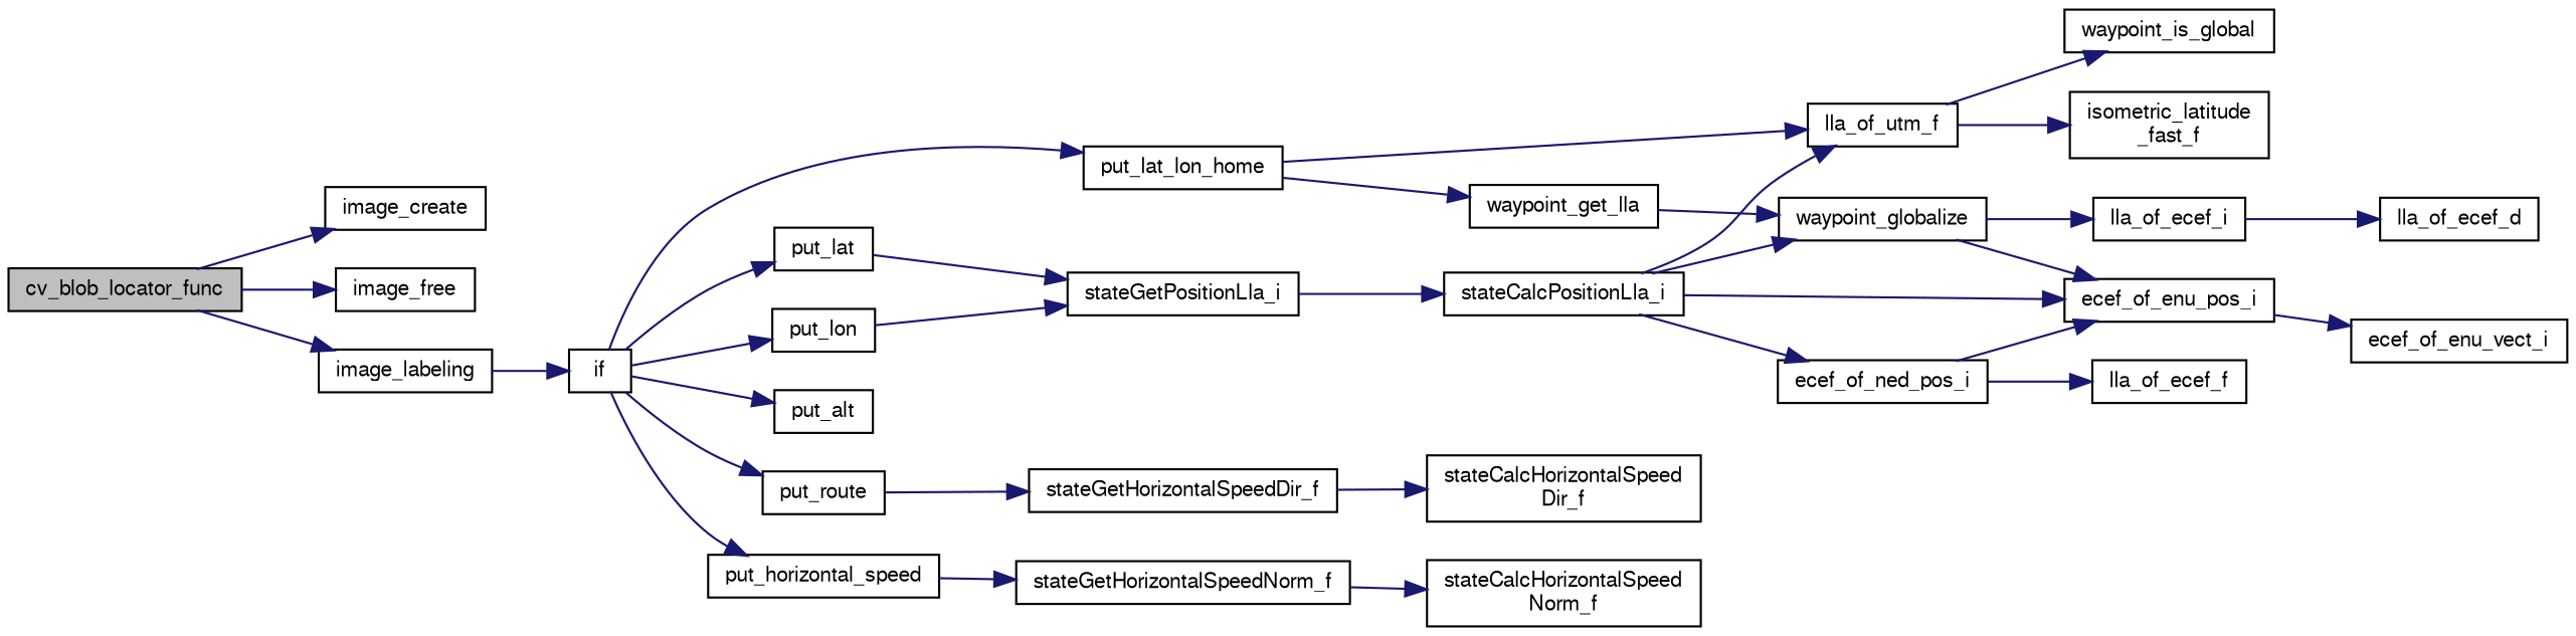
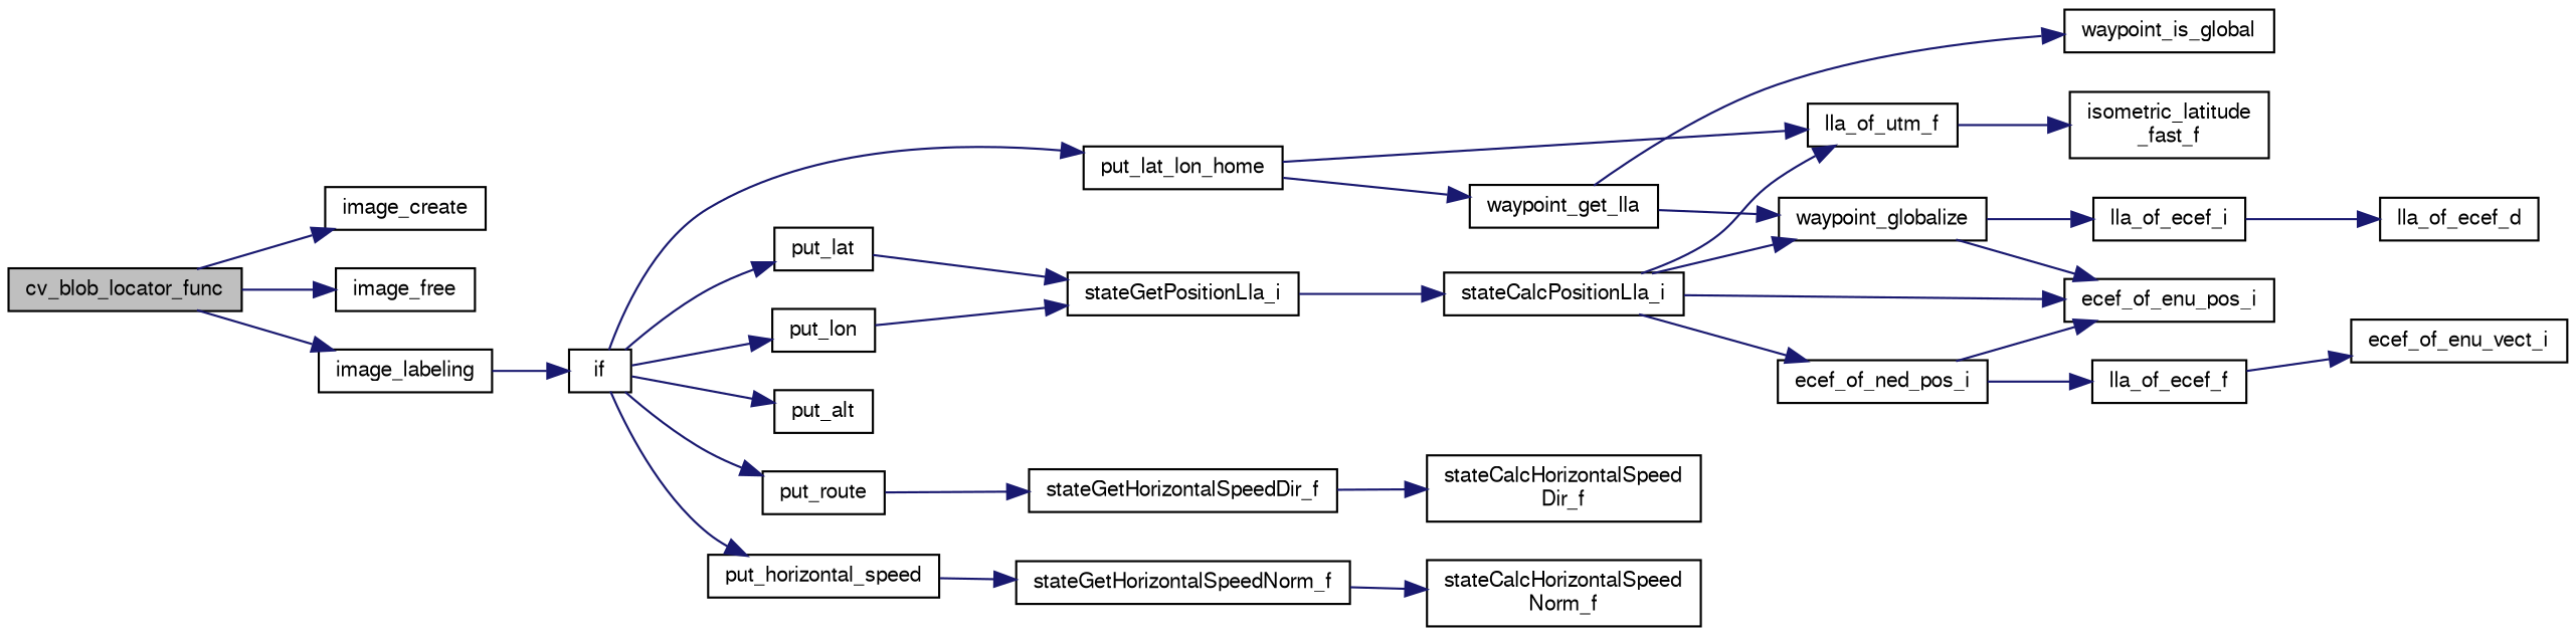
  digraph {
    rankdir=LR
    node [color=black fillcolor=white fontname=FreeSans fontsize=10 shape=record style=filled]
    edge [color=midnightblue fontname=FreeSans fontsize=10 labelfontname=FreeSans labelfontsize=10 style=solid]
    n1 [fillcolor=grey75 fontcolor=black height=0.2 label=cv_blob_locator_func width=0.4]
    n2 [height=0.2 label=image_create width=0.4]
    n3 [height=0.2 label=image_free width=0.4]
    n4 [height=0.2 label=image_labeling width=0.4]
    n5 [height=0.2 label=if width=0.4]
    n6 [height=0.2 label=put_lat width=0.4]
    n7 [height=0.2 label=put_lon width=0.4]
    n8 [height=0.2 label=put_alt width=0.4]
    n9 [height=0.2 label=put_lat_lon_home width=0.4]
    n10 [height=0.2 label=put_route width=0.4]
    n11 [height=0.2 label=put_horizontal_speed width=0.4]
    n12 [height=0.2 label=stateGetPositionLla_i width=0.4]
    n13 [height=0.2 label=lla_of_utm_f width=0.4]
    n14 [height=0.2 label=waypoint_get_lla width=0.4]
    n15 [height=0.2 label=stateGetHorizontalSpeedDir_f width=0.4]
    n16 [height=0.2 label=stateGetHorizontalSpeedNorm_f width=0.4]
    n17 [height=0.2 label=stateCalcPositionLla_i width=0.4]
    n18 [height=0.2 label=ecef_of_ned_pos_i width=0.4]
    n19 [height=0.2 label=ecef_of_enu_pos_i width=0.4]
    n20 [height=0.2 label=waypoint_globalize width=0.4]
    n21 [height=0.2 label=lla_of_ecef_i width=0.4]
    n22 [height=0.2 label=lla_of_ecef_d width=0.4]
    n23 [height=0.2 label="isometric_latitude\l_fast_f" width=0.4]
    n24 [height=0.2 label=lla_of_ecef_f width=0.4]
    n25 [height=0.2 label=ecef_of_enu_vect_i width=0.4]
    n26 [height=0.2 label=waypoint_is_global width=0.4]
    n27 [height=0.2 label="stateCalcHorizontalSpeed\lDir_f" width=0.4]
    n28 [height=0.2 label="stateCalcHorizontalSpeed\lNorm_f" width=0.4]
    n1 -> n2
    n1 -> n3
    n1 -> n4
    n4 -> n5
    n5 -> n6
    n5 -> n7
    n5 -> n8
    n5 -> n9
    n5 -> n10
    n5 -> n11
    n6 -> n12
    n7 -> n12
    n9 -> n13
    n9 -> n14
    n10 -> n15
    n11 -> n16
    n12 -> n17
    n13 -> n23
    n14 -> n20
-   n13 -> n26
+   n14 -> n26
    n15 -> n27
    n16 -> n28
    n17 -> n13
    n17 -> n18
    n17 -> n19
    n17 -> n20
    n18 -> n19
    n18 -> n24
-   n19 -> n25
+   n24 -> n25
    n20 -> n19
    n20 -> n21
    n21 -> n22
  }
